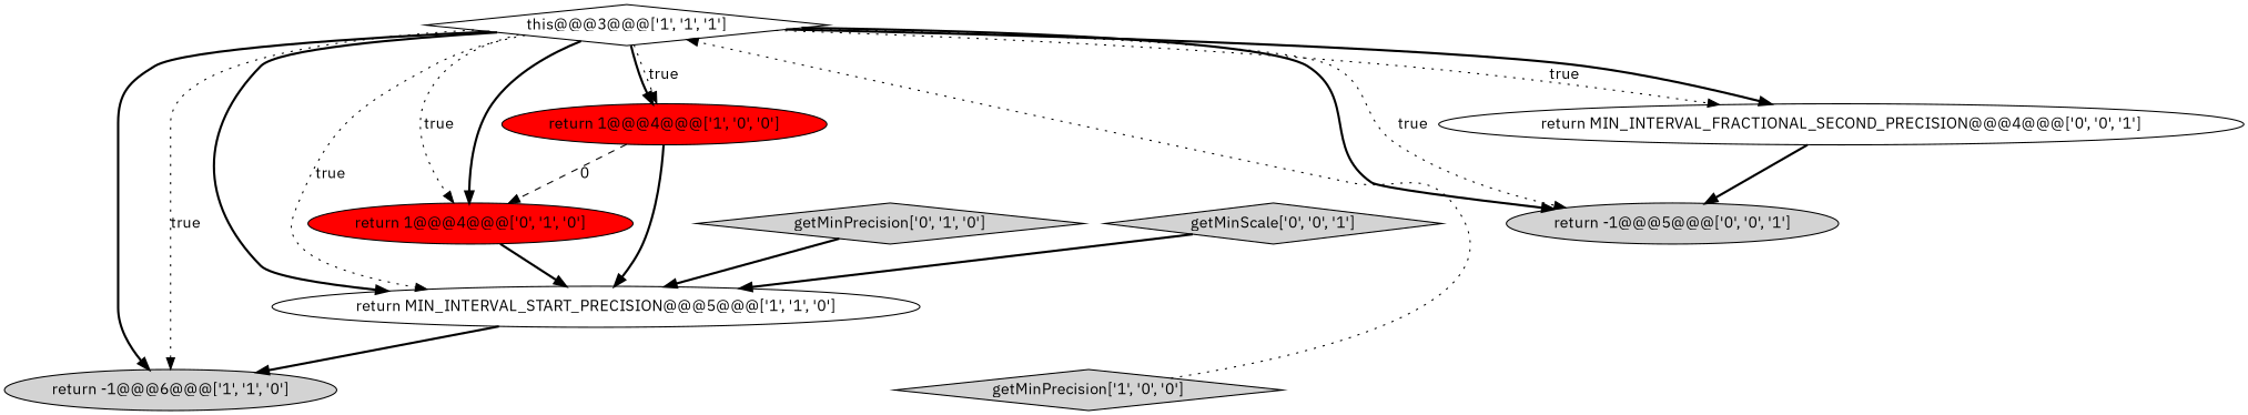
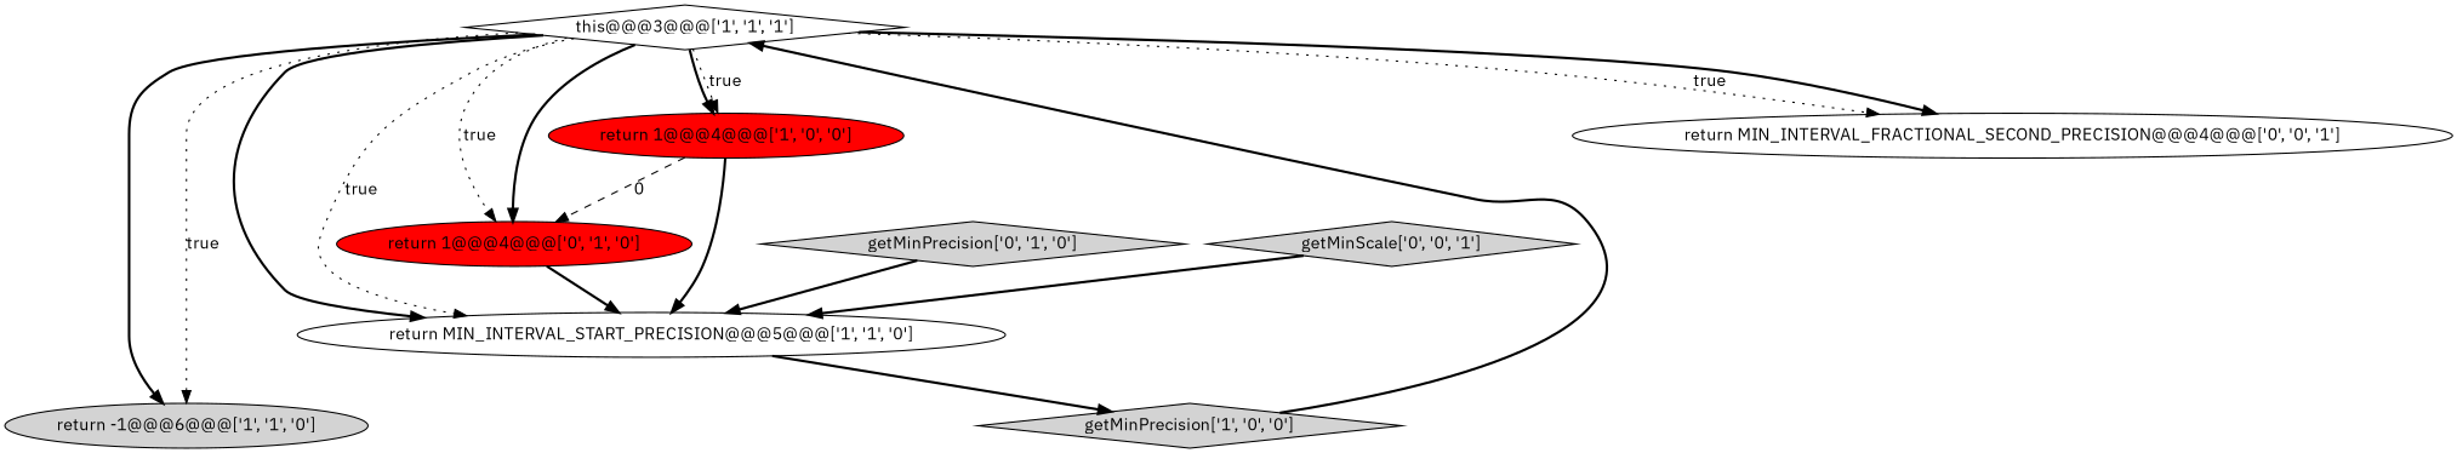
  digraph {
    fontname="IBM Plex Sans"
    node [fillcolor=lightgray fontname="IBM Plex Sans" shape=ellipse style=filled]
    edge [fontname="IBM Plex Sans" style=bold]
    n1 [fillcolor=white label="this@@@3@@@['1', '1', '1']" shape=diamond]
    n2 [label="return -1@@@6@@@['1', '1', '0']"]
    n3 [fillcolor=white label="return MIN_INTERVAL_FRACTIONAL_SECOND_PRECISION@@@4@@@['0', '0', '1']"]
    n4 [fillcolor=red label="return 1@@@4@@@['0', '1', '0']"]
-   n5 [label="return -1@@@5@@@['0', '0', '1']"]
    n6 [fillcolor=white label="return MIN_INTERVAL_START_PRECISION@@@5@@@['1', '1', '0']"]
    n7 [fillcolor=red label="return 1@@@4@@@['1', '0', '0']"]
    n8 [label="getMinPrecision['0', '1', '0']" shape=diamond]
    n9 [label="getMinPrecision['1', '0', '0']" shape=diamond]
    n10 [label="getMinScale['0', '0', '1']" shape=diamond]
    n1 -> n2
    n1 -> n2 [label=true style=dotted]
    n1 -> n3 [label=true style=dotted]
    n1 -> n3
    n1 -> n4 [label=true style=dotted]
    n1 -> n4
-   n1 -> n5
-   n1 -> n5 [label=true style=dotted]
    n1 -> n6
    n1 -> n6 [label=true style=dotted]
    n1 -> n7
    n1 -> n7 [label=true style=dotted]
-   n3 -> n5
    n4 -> n6
-   n6 -> n2
+   n6 -> n9
    n7 -> n4 [label=0 style=dashed]
    n7 -> n6
    n8 -> n6
-   n9 -> n1 [style=dotted]
+   n9 -> n1
    n10 -> n6
  }
